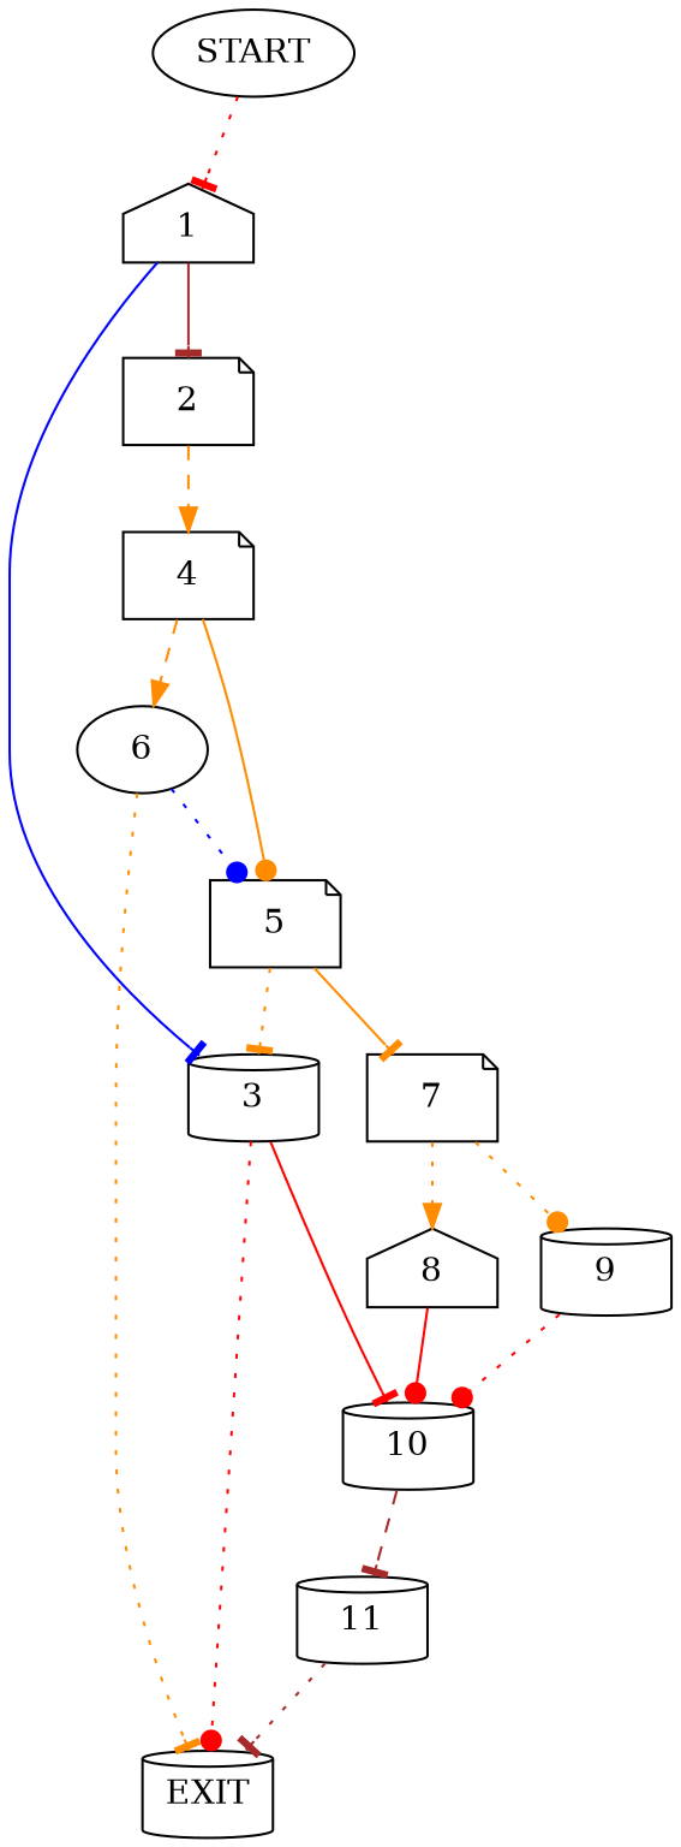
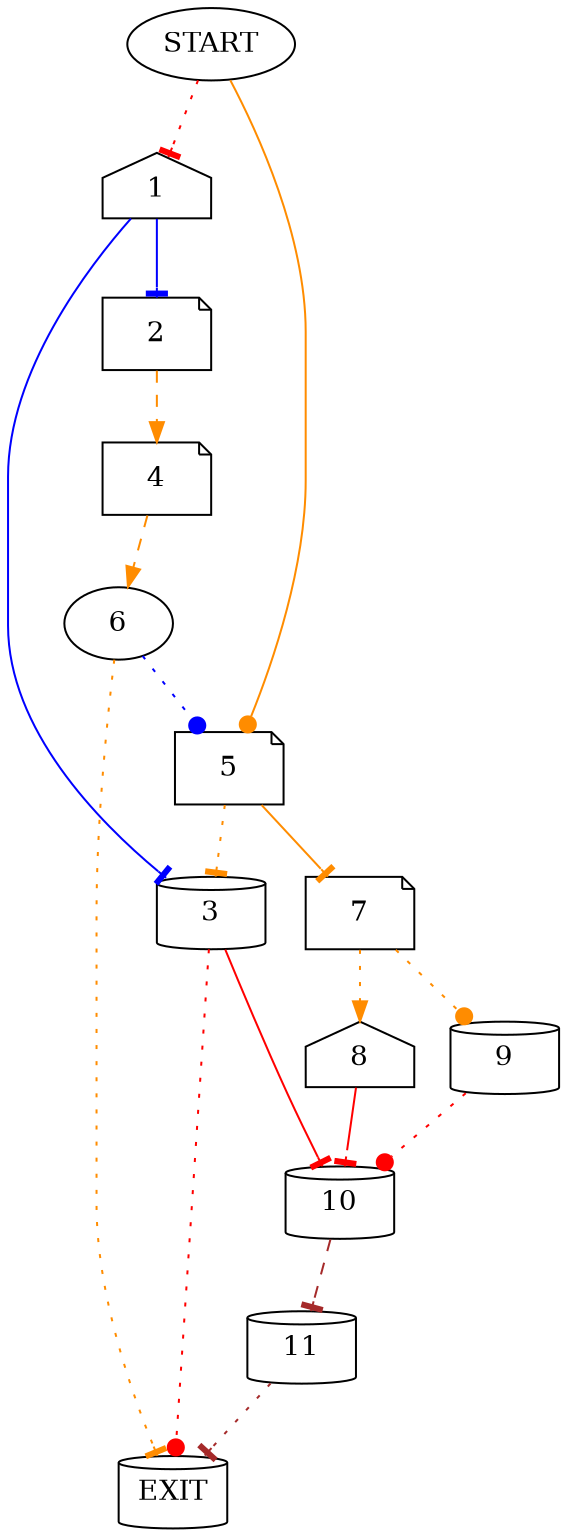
  digraph {
    node [shape=cylinder]
    edge [arrowhead=tee color=darkorange style=dotted]
    n1 [label=START shape=ellipse]
    1 [shape=house]
    2 [shape=note]
    3
    n5 [label=EXIT]
    4 [shape=note]
    10
    5 [shape=note]
    6 [shape=ellipse]
    7 [shape=note]
    8 [shape=house]
    9
    11
    n1 -> 1 [color=red]
-   1 -> 2 [color=brown style=solid]
+   1 -> 2 [color=blue style=solid]
    1 -> 3 [color=blue style=solid]
    2 -> 4 [arrowhead=normal style=dashed]
    3 -> n5 [arrowhead=dot color=red]
    3 -> 10 [color=red style=solid]
-   4 -> 5 [arrowhead=dot style=solid]
+   n1 -> 5 [arrowhead=dot style=solid]
    4 -> 6 [arrowhead=normal style=dashed]
    10 -> 11 [color=brown style=dashed]
    5 -> 3
    5 -> 7 [style=solid]
    6 -> n5
    6 -> 5 [arrowhead=dot color=blue]
    7 -> 8 [arrowhead=normal]
    7 -> 9 [arrowhead=dot]
-   8 -> 10 [arrowhead=dot color=red style=solid]
+   8 -> 10 [color=red style=solid]
    9 -> 10 [arrowhead=dot color=red]
    11 -> n5 [color=brown]
  }
